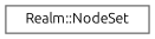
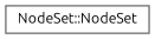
  digraph {
    rankdir=LR
    fontname=Ubuntu
-   n1 [color=grey40 fillcolor=white fontname=Ubuntu fontsize=10 height=0.2 label="Realm::NodeSet" shape=box style=filled width=0.4]
+   n1 [color=grey40 fillcolor=white fontname=Ubuntu fontsize=10 height=0.2 label="NodeSet::NodeSet" shape=box style=filled width=0.4]
  }
